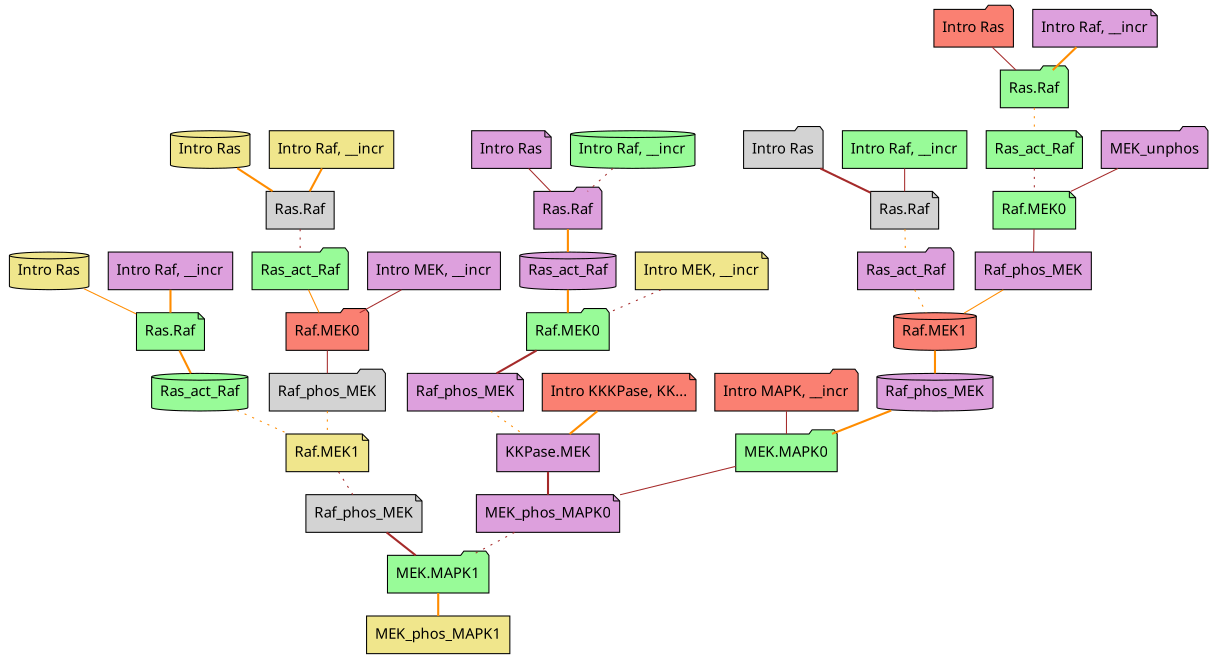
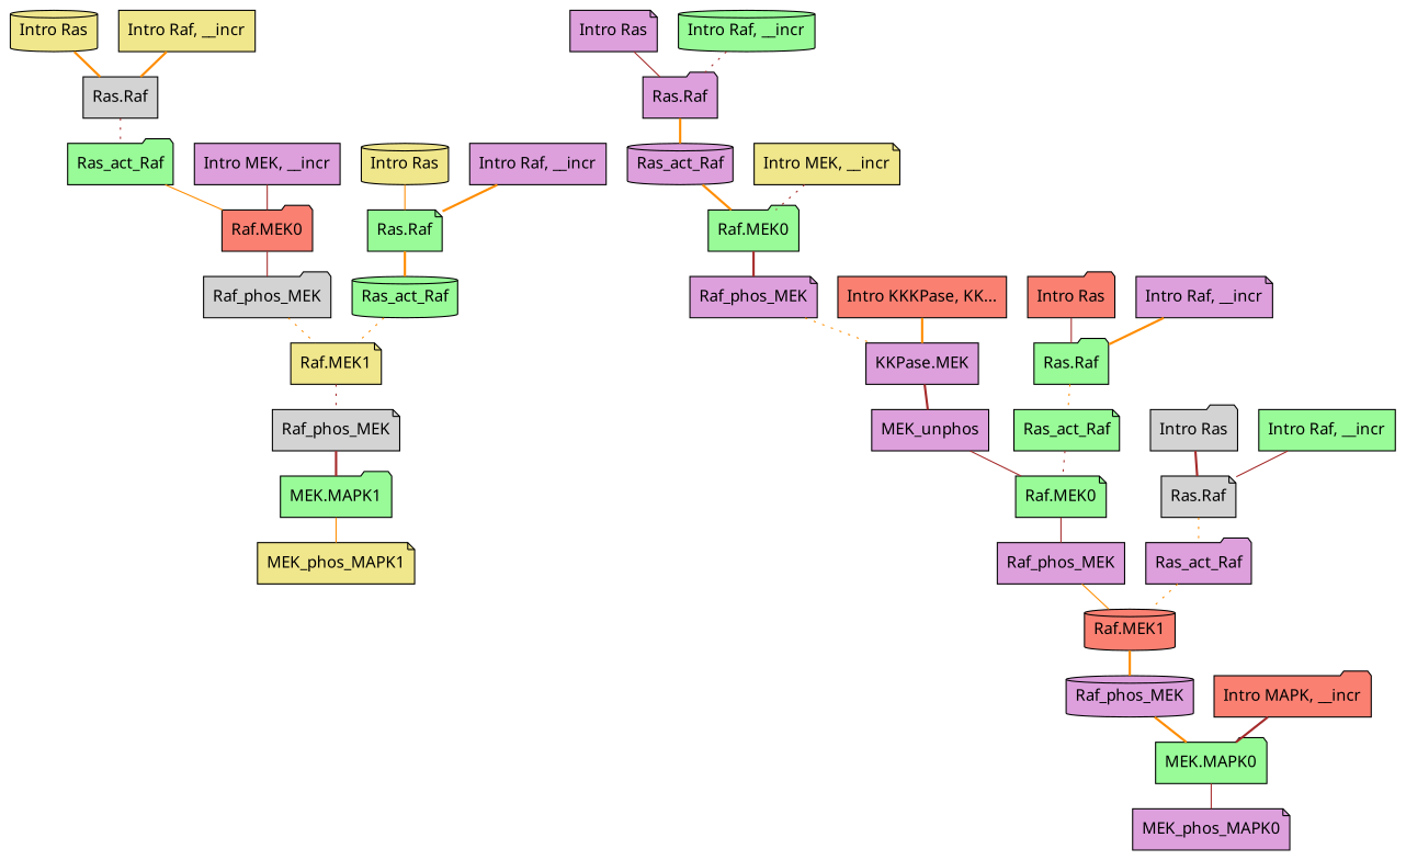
  digraph {
    rankdir=TB
    ranksep=0.30
    node [fillcolor=plum fontname="CMU Serif" shape=folder style=filled]
    edge [color=darkorange dir=none fontname="CMU Serif" style=bold]
    n1 [fillcolor=khaki label="Intro Ras" shape=cylinder]
    n2 [fillcolor=lightgrey label="Ras.Raf" shape=box]
    n3 [fillcolor=palegreen label=Ras_act_Raf]
    n4 [label="Intro Ras" shape=note]
    n5 [label="Ras.Raf"]
    n6 [label=Ras_act_Raf shape=cylinder]
    n7 [fillcolor=khaki label="Intro Ras" shape=cylinder]
    n8 [fillcolor=palegreen label="Ras.Raf" shape=note]
    n9 [fillcolor=palegreen label=Ras_act_Raf shape=cylinder]
    n10 [fillcolor=lightgrey label="Intro Ras"]
    n11 [fillcolor=lightgrey label="Ras.Raf" shape=note]
    n12 [label=Ras_act_Raf]
    n13 [fillcolor=salmon label="Intro Ras"]
    n14 [fillcolor=palegreen label="Ras.Raf"]
    n15 [fillcolor=palegreen label=Ras_act_Raf shape=note]
    n16 [fillcolor=khaki label="Intro Raf, __incr" shape=box]
    n17 [fillcolor=palegreen label="Intro Raf, __incr" shape=cylinder]
    n18 [label="Intro Raf, __incr" shape=box]
    n19 [fillcolor=palegreen label="Intro Raf, __incr" shape=box]
    n20 [label="Intro Raf, __incr" shape=note]
    n21 [label="Intro MEK, __incr" shape=box]
    n22 [fillcolor=salmon label="Raf.MEK0"]
    n23 [fillcolor=lightgrey label=Raf_phos_MEK]
    n24 [fillcolor=khaki label="Intro MEK, __incr" shape=note]
    n25 [fillcolor=palegreen label="Raf.MEK0"]
    n26 [label=Raf_phos_MEK shape=note]
    n27 [fillcolor=salmon label="Intro MAPK, __incr"]
    n28 [fillcolor=palegreen label="MEK.MAPK0"]
    n29 [label=MEK_phos_MAPK0 shape=note]
-   n30 [fillcolor=salmon label="Intro KKKPase, KK..." shape=note]
+   n30 [fillcolor=salmon label="Intro KKKPase, KK..." shape=box]
    n31 [label="KKPase.MEK" shape=box]
-   n32 [label=MEK_unphos]
+   n32 [label=MEK_unphos shape=box]
    n33 [fillcolor=khaki label="Raf.MEK1" shape=note]
    n34 [fillcolor=lightgrey label=Raf_phos_MEK shape=note]
    n35 [fillcolor=palegreen label="Raf.MEK0" shape=note]
    n36 [label=Raf_phos_MEK shape=box]
    n37 [fillcolor=salmon label="Raf.MEK1" shape=cylinder]
    n38 [label=Raf_phos_MEK shape=cylinder]
    n39 [fillcolor=palegreen label="MEK.MAPK1"]
-   n40 [fillcolor=khaki label=MEK_phos_MAPK1 shape=box]
+   n40 [fillcolor=khaki label=MEK_phos_MAPK1 shape=note]
    n1 -> n2
    n2 -> n3 [color=brown style=dotted]
    n3 -> n22 [style=solid]
    n4 -> n5 [color=brown style=solid]
    n5 -> n6
    n6 -> n25
    n7 -> n8 [style=solid]
    n8 -> n9
    n9 -> n33 [style=dotted]
    n10 -> n11 [color=brown]
    n11 -> n12 [style=dotted]
    n12 -> n37 [style=dotted]
    n13 -> n14 [color=brown style=solid]
    n14 -> n15 [style=dotted]
    n15 -> n35 [color=brown style=dotted]
    n16 -> n2
    n17 -> n5 [color=brown style=dotted]
    n18 -> n8
    n19 -> n11 [color=brown style=solid]
    n20 -> n14
    n21 -> n22 [color=brown style=solid]
    n22 -> n23 [color=brown style=solid]
    n23 -> n33 [style=dotted]
    n24 -> n25 [color=brown style=dotted]
    n25 -> n26 [color=brown]
    n26 -> n31 [style=dotted]
-   n27 -> n28 [color=brown style=solid]
+   n27 -> n28 [color=brown]
    n28 -> n29 [color=brown style=solid]
-   n29 -> n39 [color=brown style=dotted]
    n30 -> n31
-   n31 -> n29 [color=brown]
+   n31 -> n32 [color=brown]
    n32 -> n35 [color=brown style=solid]
    n33 -> n34 [color=brown style=dotted]
    n34 -> n39 [color=brown]
    n35 -> n36 [color=brown style=solid]
    n36 -> n37 [style=solid]
    n37 -> n38
    n38 -> n28
-   n39 -> n40
+   n39 -> n40 [style=solid]
  }
